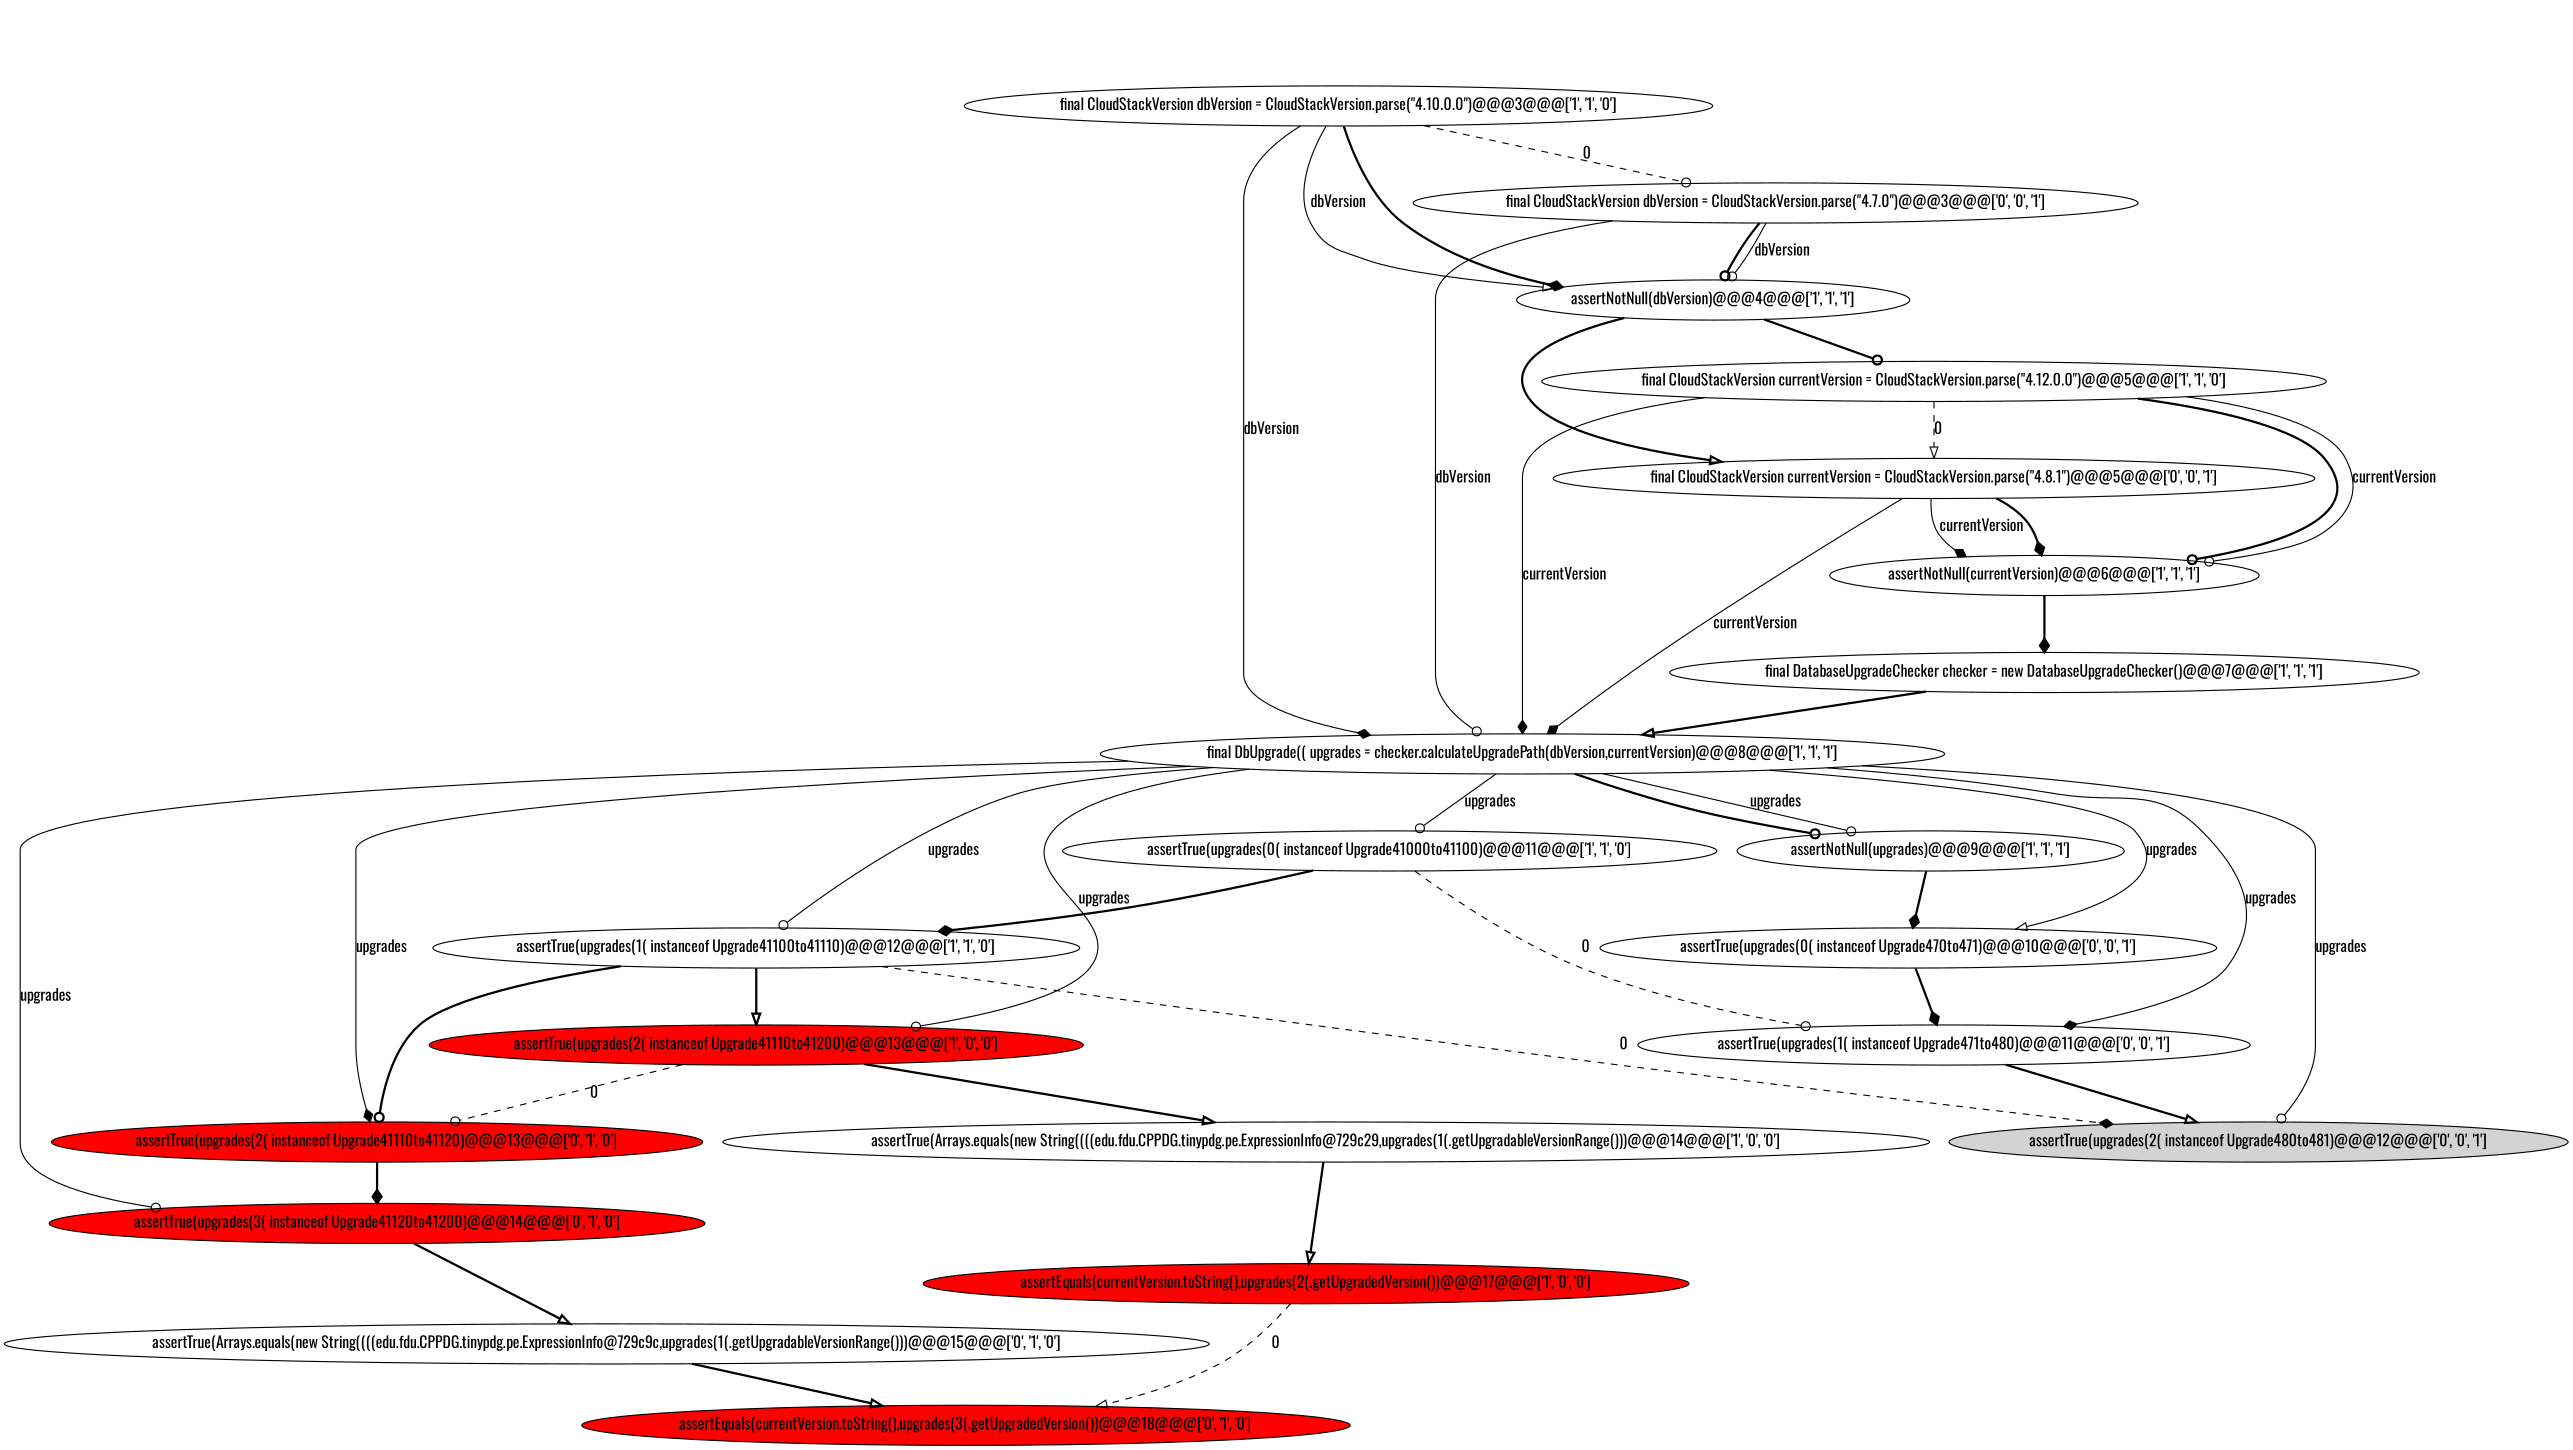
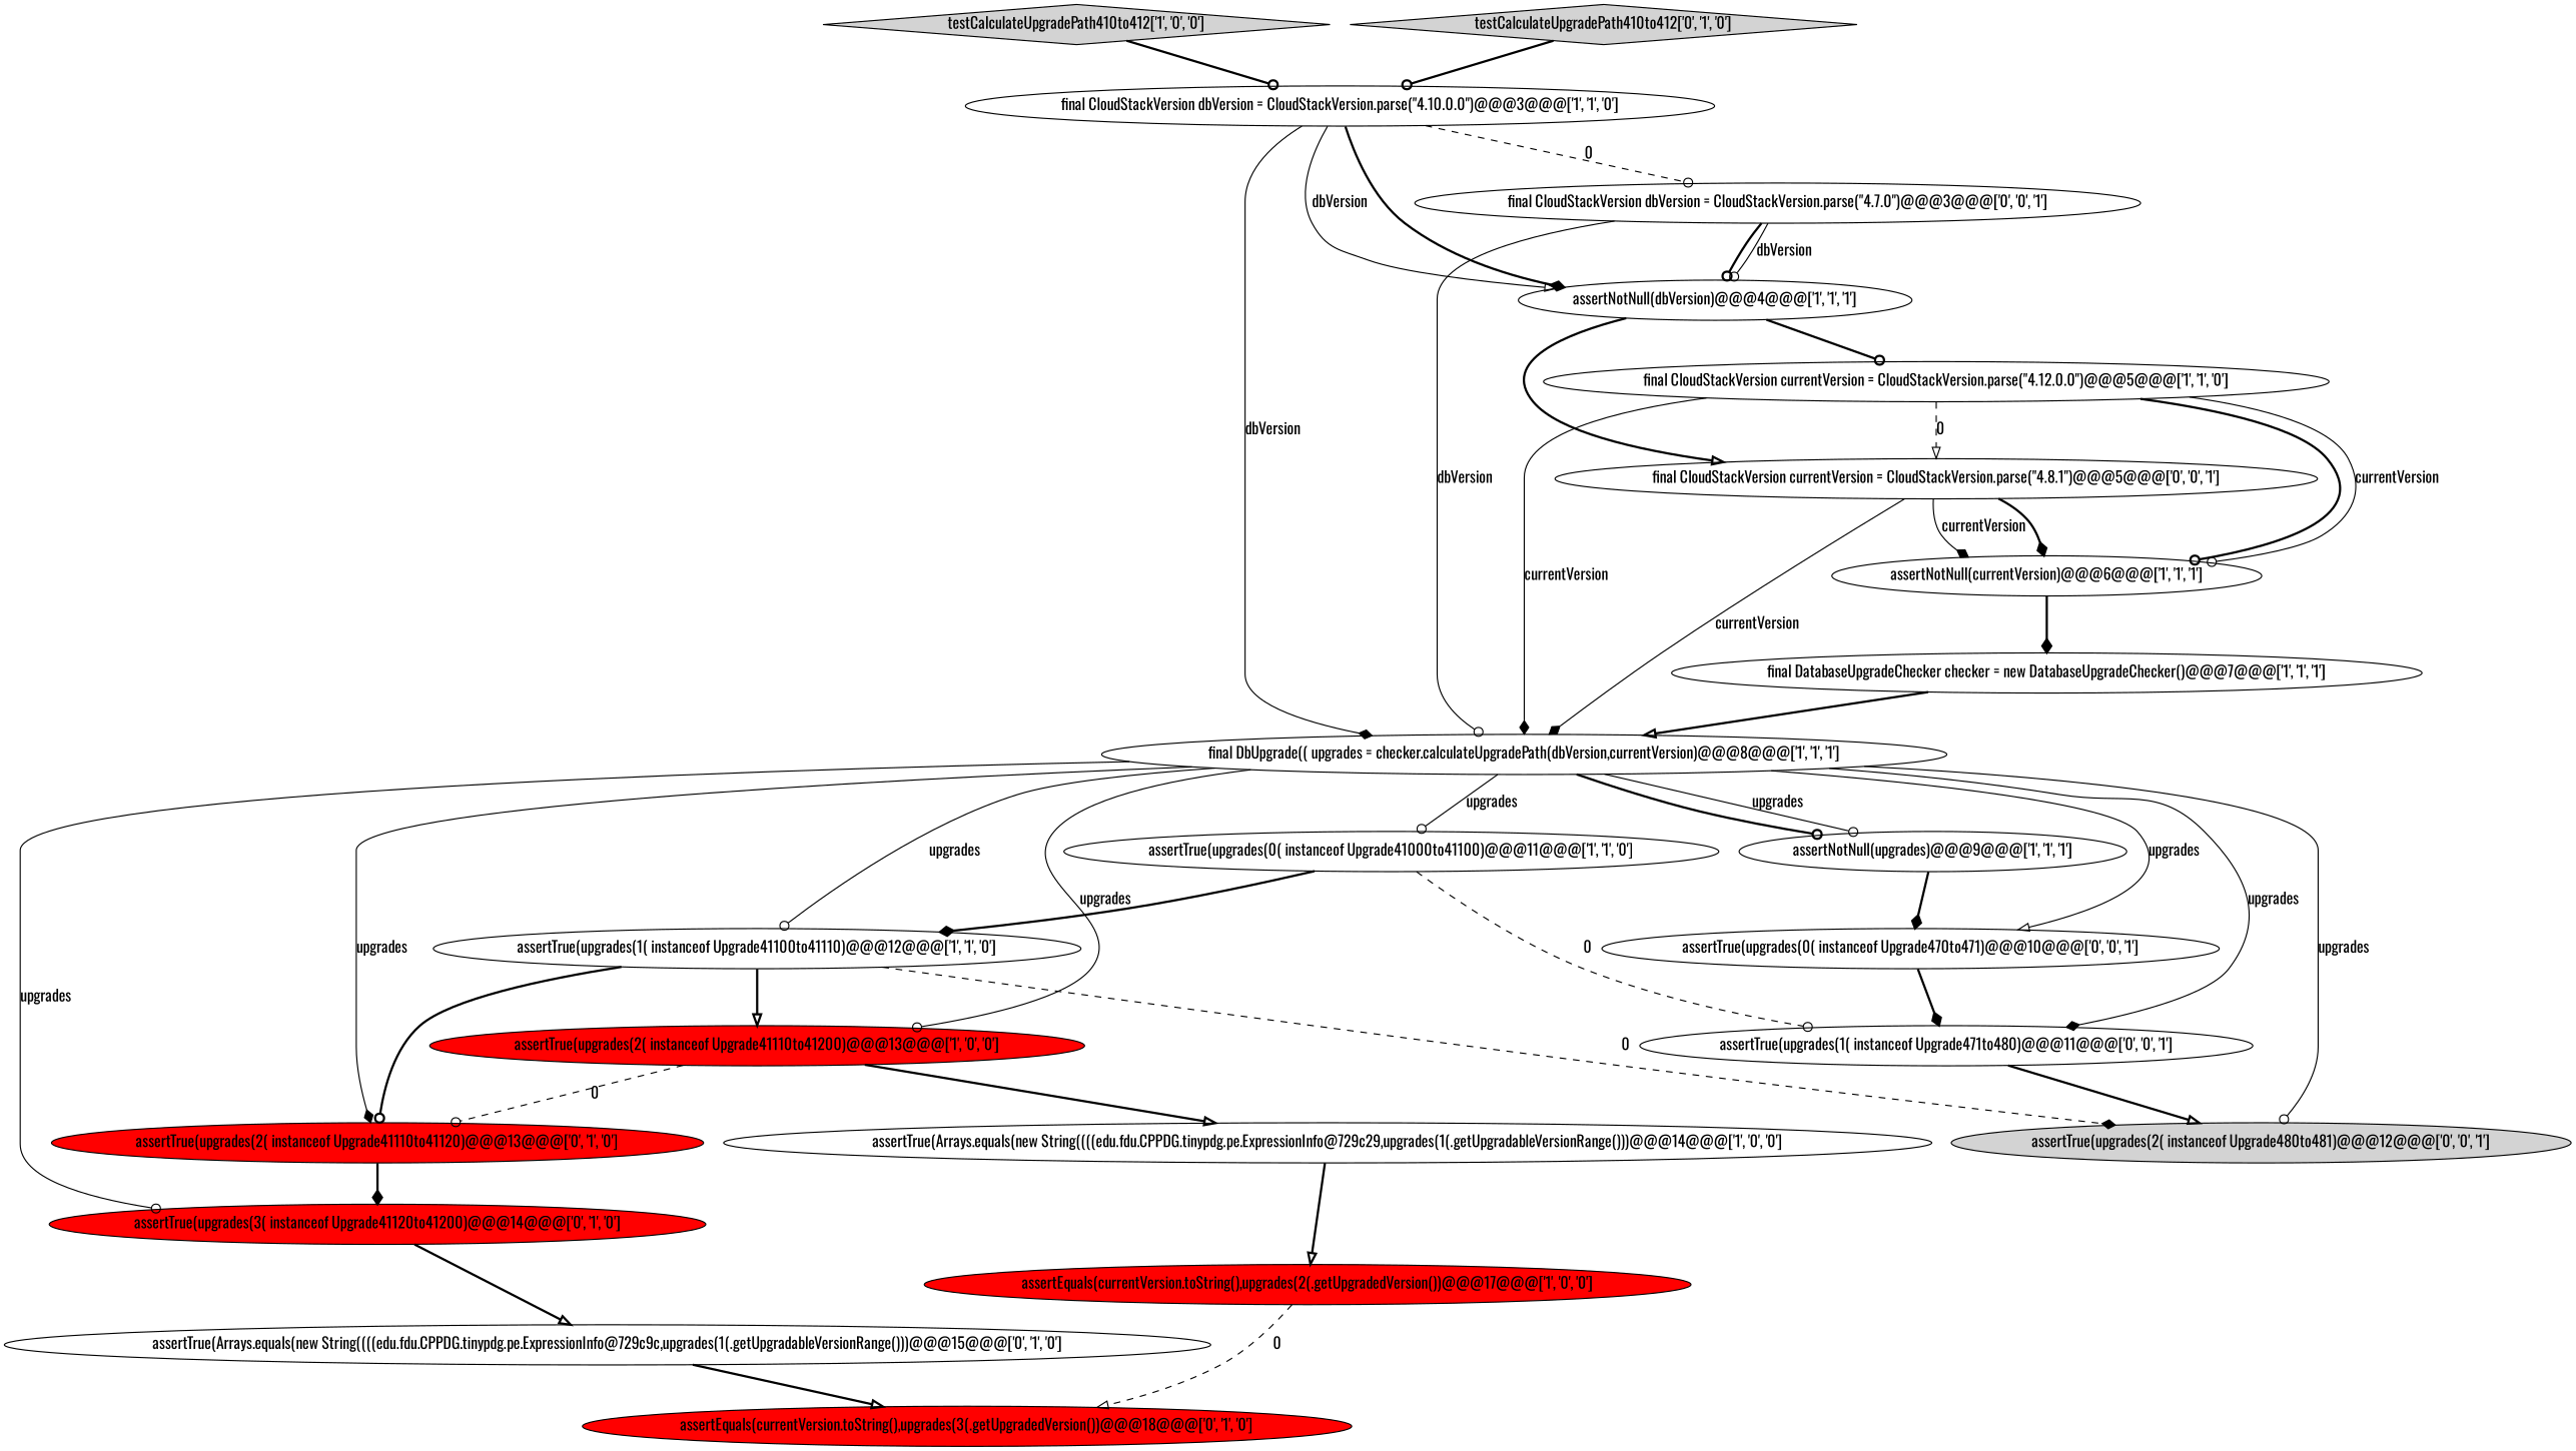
  digraph {
    fontname=Oswald
    node [fillcolor=white fontname=Oswald shape=ellipse style=filled]
    edge [arrowhead=odot fontname=Oswald style=bold]
    n1 [label="final DatabaseUpgradeChecker checker = new DatabaseUpgradeChecker()@@@7@@@['1', '1', '1']"]
    n2 [label="final DbUpgrade(( upgrades = checker.calculateUpgradePath(dbVersion,currentVersion)@@@8@@@['1', '1', '1']"]
    n3 [label="assertTrue(upgrades(1( instanceof Upgrade471to480)@@@11@@@['0', '0', '1']"]
    n4 [fillcolor=lightgray label="assertTrue(upgrades(2( instanceof Upgrade480to481)@@@12@@@['0', '0', '1']"]
    n5 [fillcolor=red label="assertTrue(upgrades(2( instanceof Upgrade41110to41200)@@@13@@@['1', '0', '0']"]
    n6 [fillcolor=red label="assertTrue(upgrades(2( instanceof Upgrade41110to41120)@@@13@@@['0', '1', '0']"]
    n7 [fillcolor=red label="assertTrue(upgrades(3( instanceof Upgrade41120to41200)@@@14@@@['0', '1', '0']"]
    n8 [label="assertTrue(upgrades(0( instanceof Upgrade41000to41100)@@@11@@@['1', '1', '0']"]
    n9 [label="assertTrue(upgrades(0( instanceof Upgrade470to471)@@@10@@@['0', '0', '1']"]
    n10 [label="assertTrue(upgrades(1( instanceof Upgrade41100to41110)@@@12@@@['1', '1', '0']"]
    n11 [label="assertNotNull(upgrades)@@@9@@@['1', '1', '1']"]
    n12 [fillcolor=red label="assertEquals(currentVersion.toString(),upgrades(2(.getUpgradedVersion())@@@17@@@['1', '0', '0']"]
    n13 [fillcolor=red label="assertEquals(currentVersion.toString(),upgrades(3(.getUpgradedVersion())@@@18@@@['0', '1', '0']"]
    n14 [label="final CloudStackVersion dbVersion = CloudStackVersion.parse(\"4.7.0\")@@@3@@@['0', '0', '1']"]
    n15 [label="assertNotNull(dbVersion)@@@4@@@['1', '1', '1']"]
    n16 [label="final CloudStackVersion currentVersion = CloudStackVersion.parse(\"4.12.0.0\")@@@5@@@['1', '1', '0']"]
    n17 [label="assertNotNull(currentVersion)@@@6@@@['1', '1', '1']"]
    n18 [label="final CloudStackVersion currentVersion = CloudStackVersion.parse(\"4.8.1\")@@@5@@@['0', '0', '1']"]
    n19 [label="assertTrue(Arrays.equals(new String((((edu.fdu.CPPDG.tinypdg.pe.ExpressionInfo@729c9c,upgrades(1(.getUpgradableVersionRange()))@@@15@@@['0', '1', '0']"]
+   n20 [fillcolor=lightgray label="testCalculateUpgradePath410to412['1', '0', '0']" shape=diamond]
    n21 [label="final CloudStackVersion dbVersion = CloudStackVersion.parse(\"4.10.0.0\")@@@3@@@['1', '1', '0']"]
    n22 [label="assertTrue(Arrays.equals(new String((((edu.fdu.CPPDG.tinypdg.pe.ExpressionInfo@729c29,upgrades(1(.getUpgradableVersionRange()))@@@14@@@['1', '0', '0']"]
+   n23 [fillcolor=lightgray label="testCalculateUpgradePath410to412['0', '1', '0']" shape=diamond]
    n1 -> n2 [arrowhead=onormal]
    n2 -> n3 [arrowhead=diamond label=upgrades style=solid]
    n2 -> n4 [label=upgrades style=solid]
    n2 -> n5 [label=upgrades style=solid]
    n2 -> n6 [arrowhead=diamond label=upgrades style=solid]
    n2 -> n7 [label=upgrades style=solid]
    n2 -> n8 [label=upgrades style=solid]
    n2 -> n9 [arrowhead=onormal label=upgrades style=solid]
    n2 -> n10 [label=upgrades style=solid]
    n2 -> n11 [label=upgrades style=solid]
    n2 -> n11
    n3 -> n4 [arrowhead=onormal]
    n5 -> n6 [label=0 style=dashed]
    n5 -> n22 [arrowhead=onormal]
    n6 -> n7 [arrowhead=diamond]
    n7 -> n19 [arrowhead=onormal]
    n8 -> n3 [label=0 style=dashed]
    n8 -> n10 [arrowhead=diamond]
    n9 -> n3 [arrowhead=diamond]
    n10 -> n4 [arrowhead=diamond label=0 style=dashed]
    n10 -> n5 [arrowhead=onormal]
    n10 -> n6
    n11 -> n9 [arrowhead=diamond]
    n12 -> n13 [arrowhead=onormal label=0 style=dashed]
    n14 -> n2 [label=dbVersion style=solid]
    n14 -> n15
    n14 -> n15 [label=dbVersion style=solid]
    n15 -> n16
    n15 -> n18 [arrowhead=onormal]
    n16 -> n2 [arrowhead=diamond label=currentVersion style=solid]
    n16 -> n17
    n16 -> n17 [label=currentVersion style=solid]
    n16 -> n18 [arrowhead=onormal label=0 style=dashed]
    n17 -> n1 [arrowhead=diamond]
    n18 -> n2 [arrowhead=diamond label=currentVersion style=solid]
    n18 -> n17 [arrowhead=diamond label=currentVersion style=solid]
    n18 -> n17 [arrowhead=diamond]
    n19 -> n13 [arrowhead=onormal]
+   n20 -> n21
    n21 -> n2 [arrowhead=diamond label=dbVersion style=solid]
    n21 -> n14 [label=0 style=dashed]
    n21 -> n15 [arrowhead=onormal label=dbVersion style=solid]
    n21 -> n15 [arrowhead=diamond]
    n22 -> n12 [arrowhead=onormal]
+   n23 -> n21
  }
